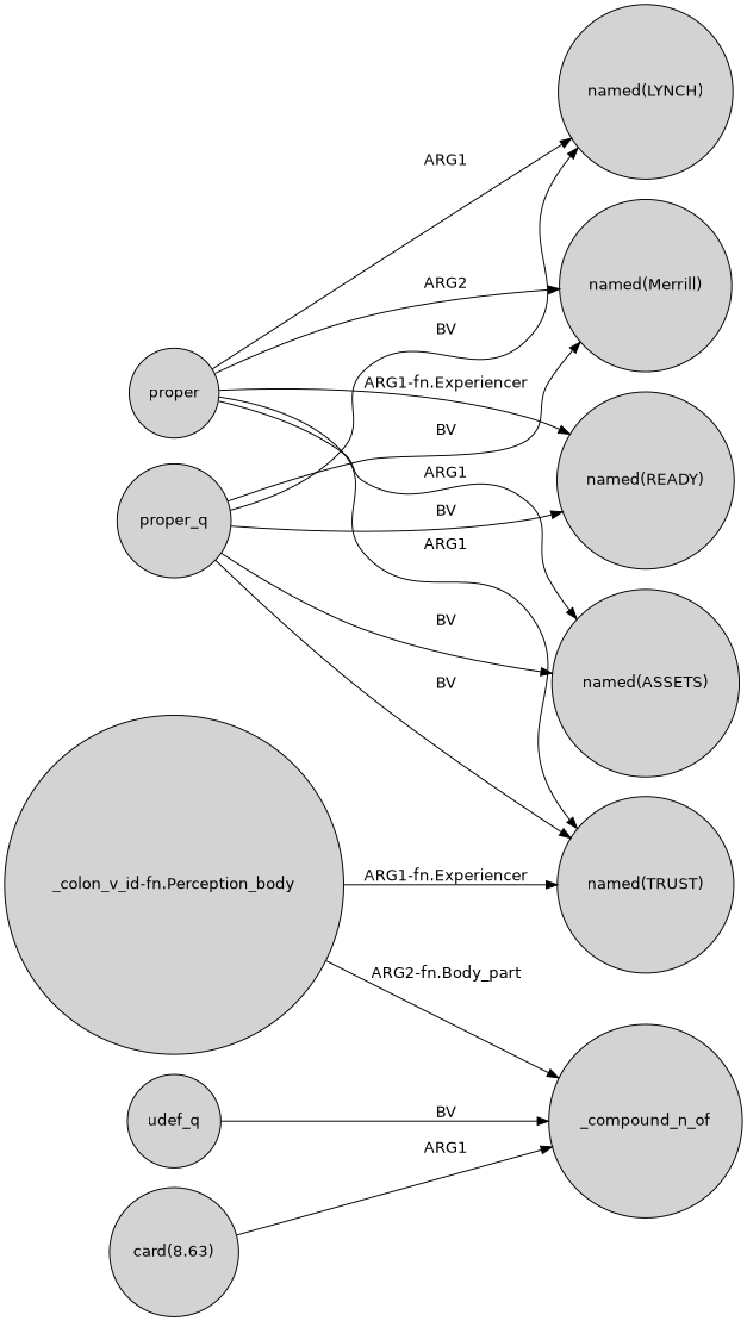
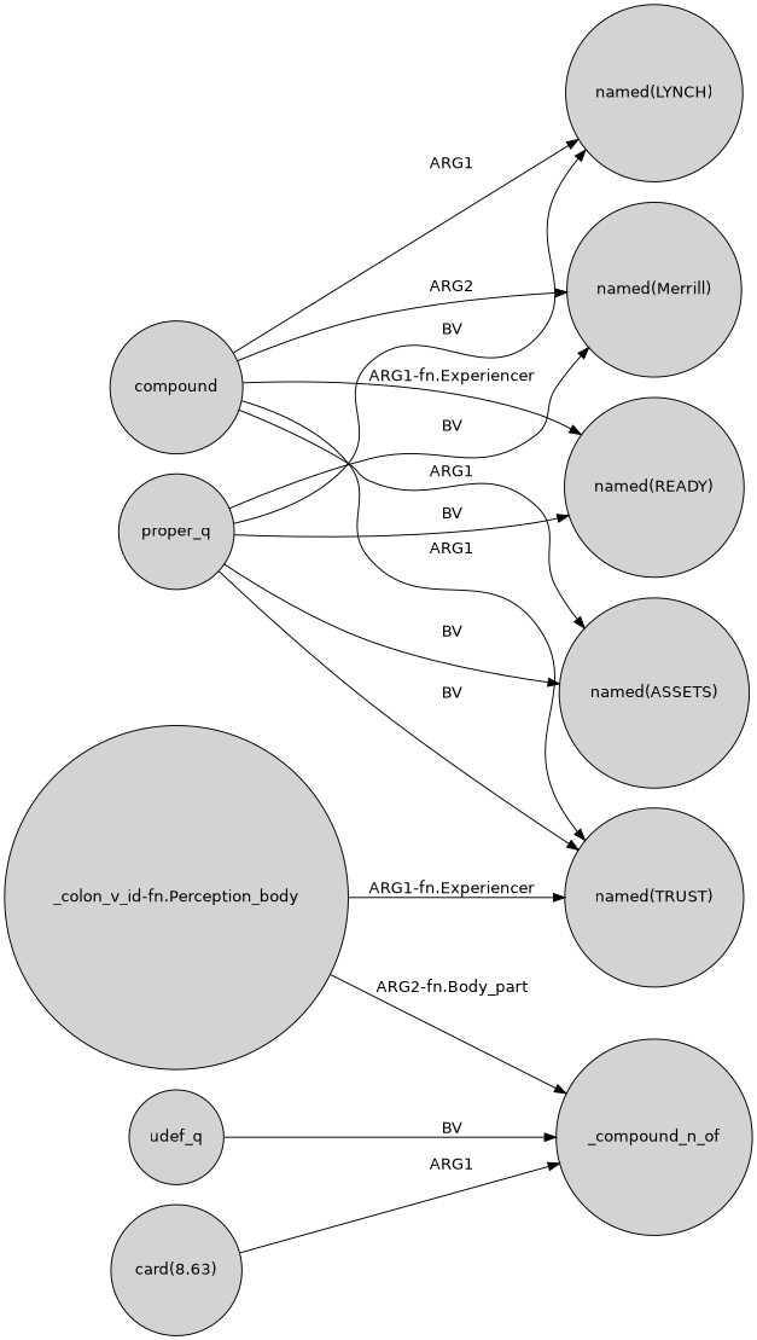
  digraph {
    fontname="DejaVu Sans"
    rankdir=LR
    node [fontname="DejaVu Sans" shape=circle style=filled]
    edge [fontname="DejaVu Sans"]
-   compound [label=proper]
+   compound
    "named(TRUST)"
    "named(LYNCH)"
    "named(READY)"
    "named(ASSETS)"
    "named(Merrill)"
    n7 [label=_compound_n_of]
    udef_q
    proper_q
    "card(8.63)"
    "_colon_v_id-fn.Perception_body"
    compound -> "named(TRUST)" [label=ARG1]
    compound -> "named(LYNCH)" [label=ARG1]
    compound -> "named(READY)" [label="ARG1-fn.Experiencer"]
    compound -> "named(ASSETS)" [label=ARG1]
    compound -> "named(Merrill)" [label=ARG2]
    udef_q -> n7 [label=BV]
    proper_q -> "named(TRUST)" [label=BV]
    proper_q -> "named(LYNCH)" [label=BV]
    proper_q -> "named(READY)" [label=BV]
    proper_q -> "named(ASSETS)" [label=BV]
    proper_q -> "named(Merrill)" [label=BV]
    "card(8.63)" -> n7 [label=ARG1]
    "_colon_v_id-fn.Perception_body" -> "named(TRUST)" [label="ARG1-fn.Experiencer"]
    "_colon_v_id-fn.Perception_body" -> n7 [label="ARG2-fn.Body_part"]
  }
